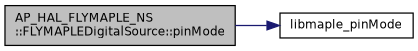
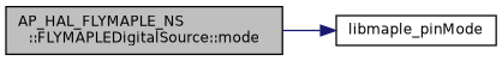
  digraph {
    rankdir=LR
    node [color=black fontname=Helvetica fontsize=10 shape=record style=filled]
-   n1 [fillcolor=grey75 fontcolor=black height=0.2 label="AP_HAL_FLYMAPLE_NS\l::FLYMAPLEDigitalSource::pinMode" width=0.4]
+   n1 [fillcolor=grey75 fontcolor=black height=0.2 label="AP_HAL_FLYMAPLE_NS\l::FLYMAPLEDigitalSource::mode" width=0.4]
    n2 [fillcolor=white height=0.2 label=libmaple_pinMode width=0.4]
    n1 -> n2 [color=midnightblue fontname=Helvetica fontsize=10 labelfontname=Helvetica labelfontsize=10 style=solid]
  }
